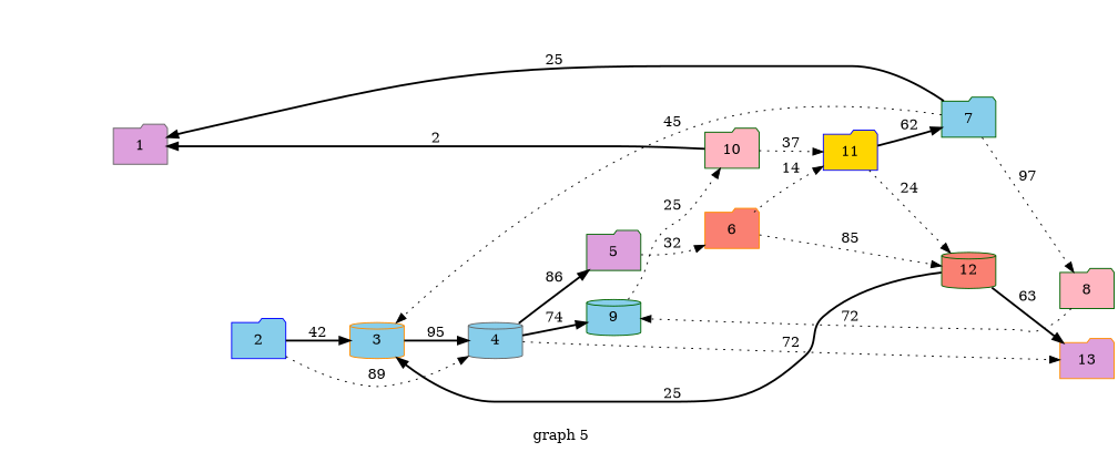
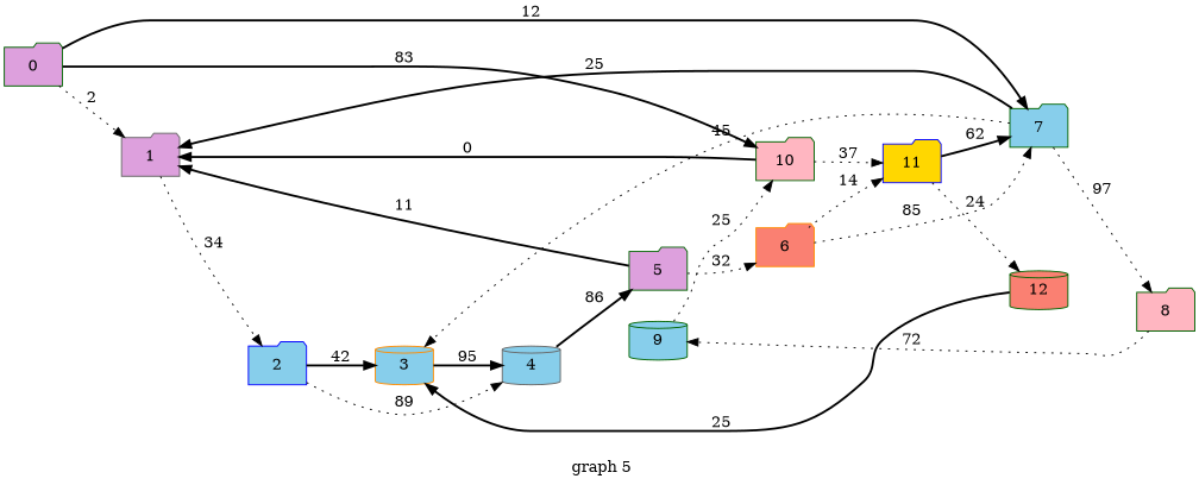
  digraph {
    label=" graph 5"
    rankdir=LR
    node [color=darkgreen fillcolor=skyblue shape=folder style=filled]
    edge [style=dotted]
+   0 [fillcolor=plum]
    1 [color=gray40 fillcolor=plum]
    7
    10 [fillcolor=lightpink]
    2 [color=blue]
    3 [color=darkorange shape=cylinder]
    8 [fillcolor=lightpink]
    11 [color=blue fillcolor=gold]
    4 [color=gray40 shape=cylinder]
    9 [shape=cylinder]
    12 [fillcolor=salmon shape=cylinder]
    5 [fillcolor=plum]
-   13 [color=darkorange fillcolor=plum]
    6 [color=darkorange fillcolor=salmon]
+   0 -> 1 [label=" 2 "]
+   0 -> 7 [label=" 12 " style=bold]
+   0 -> 10 [label=" 83 " style=bold]
+   1 -> 2 [label=" 34 "]
    7 -> 1 [label=" 25 " style=bold]
    7 -> 3 [label=" 45 "]
    7 -> 8 [label=" 97 "]
-   10 -> 1 [label=" 2 " style=bold]
+   10 -> 1 [label=" 0 " style=bold]
    10 -> 11 [label=" 37 "]
    2 -> 3 [label=" 42 " style=bold]
    2 -> 4 [label=" 89 "]
    3 -> 4 [label=" 95 " style=bold]
    8 -> 9 [label=" 72 "]
    11 -> 7 [label=" 62 " style=bold]
    11 -> 12 [label=" 24 "]
-   4 -> 9 [label=" 74 " style=bold]
    4 -> 5 [label=" 86 " style=bold]
-   4 -> 13 [label=" 72 "]
    9 -> 10 [label=" 25 "]
    12 -> 3 [label=" 25 " style=bold]
-   12 -> 13 [label=" 63 " style=bold]
+   5 -> 1 [label=" 11 " style=bold]
    5 -> 6 [label=" 32 "]
-   6 -> 12 [label=" 85 "]
+   6 -> 7 [label=" 85 "]
    6 -> 11 [label=" 14 "]
  }
